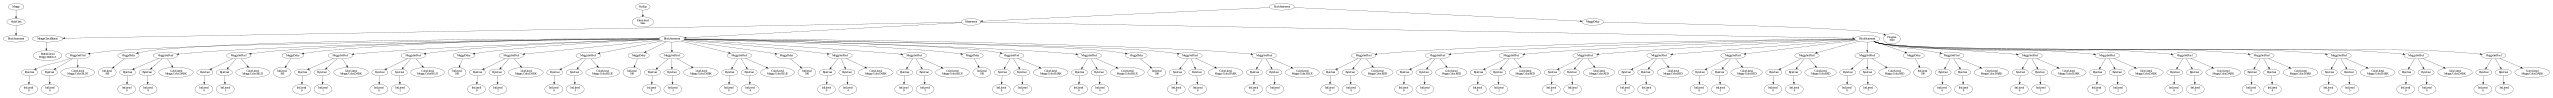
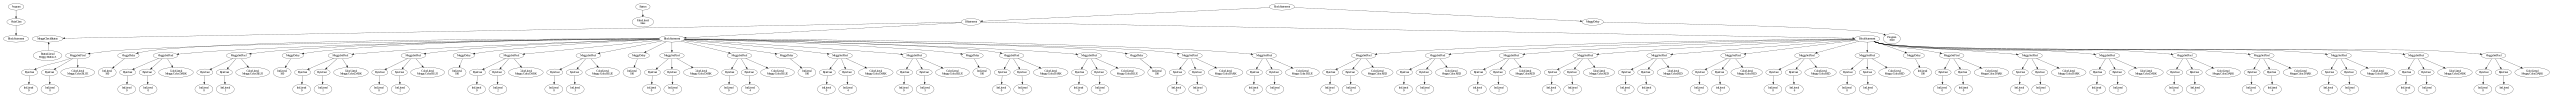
  digraph {
    fontname="Liberation Serif"
    node [fontname="Liberation Serif"]
    edge [fontname="Liberation Serif"]
-   n1 [label=Meggy]
+   n1 [label=Program]
    n2 [label=MainClass]
    n3 [label=BlockStatement]
-   n4 [label=NotExp]
+   n4 [label=Button]
    n5 [label="FalseLiteral\nfalse"]
    n6 [label=BlockStatement]
    n7 [label=IfStatement]
    n8 [label=MeggyDelay]
    n9 [label=MeggyCheckButton]
    n10 [label=BlockStatement]
    n11 [label=BlockStatement]
    n12 [label="Program\n1000"]
    n13 [label="ButtonLiteral\nMeggy.Button.A"]
    n14 [label=MeggySetPixel]
    n15 [label=MeggyDelay]
    n16 [label=MeggySetPixel]
    n17 [label=MeggySetPixel]
    n18 [label=MeggyDelay]
    n19 [label=MeggySetPixel]
    n20 [label=MeggySetPixel]
    n21 [label=MeggyDelay]
    n22 [label=MeggySetPixel]
    n23 [label=MeggySetPixel]
    n24 [label=MeggyDelay]
    n25 [label=MeggySetPixel]
    n26 [label=MeggySetPixel]
    n27 [label=MeggyDelay]
    n28 [label=MeggySetPixel]
    n29 [label=MeggySetPixel]
    n30 [label=MeggyDelay]
    n31 [label=MeggySetPixel]
    n32 [label=MeggySetPixel]
    n33 [label=MeggyDelay]
    n34 [label=MeggySetPixel]
    n35 [label=MeggySetPixel]
    n36 [label=MeggySetPixel]
    n37 [label=MeggySetPixel]
    n38 [label=MeggySetPixel]
    n39 [label=MeggySetPixel]
    n40 [label=MeggySetPixel]
    n41 [label=MeggySetPixel]
    n42 [label=MeggySetPixel]
    n43 [label=MeggySetPixel]
    n44 [label=MeggyDelay]
    n45 [label=MeggySetPixel]
    n46 [label=MeggySetPixel]
    n47 [label=MeggySetPixel]
    n48 [label=MeggySetPixel]
    n49 [label=MeggySetPixel]
    n50 [label=MeggySetPixel]
    n51 [label=MeggySetPixel]
    n52 [label=MeggySetPixel]
    n53 [label=ByteCast]
    n54 [label=ByteCast]
    n55 [label="ColorLiteral\nMeggy.Color.BLUE"]
    n56 [label="IntLiteral\n100"]
    n57 [label=ByteCast]
    n58 [label=ByteCast]
    n59 [label="ColorLiteral\nMeggy.Color.DARK"]
    n60 [label=ByteCast]
    n61 [label=ByteCast]
    n62 [label="ColorLiteral\nMeggy.Color.BLUE"]
    n63 [label="IntLiteral\n100"]
    n64 [label=ByteCast]
    n65 [label=ByteCast]
    n66 [label="ColorLiteral\nMeggy.Color.DARK"]
    n67 [label=ByteCast]
    n68 [label=ByteCast]
    n69 [label="ColorLiteral\nMeggy.Color.BLUE"]
    n70 [label="IntLiteral\n100"]
    n71 [label=ByteCast]
    n72 [label=ByteCast]
    n73 [label="ColorLiteral\nMeggy.Color.DARK"]
    n74 [label=ByteCast]
    n75 [label=ByteCast]
    n76 [label="ColorLiteral\nMeggy.Color.BLUE"]
    n77 [label="IntLiteral\n100"]
    n78 [label=ByteCast]
    n79 [label=ByteCast]
    n80 [label="ColorLiteral\nMeggy.Color.DARK"]
    n81 [label=ByteCast]
    n82 [label=ByteCast]
    n83 [label="ColorLiteral\nMeggy.Color.BLUE"]
    n84 [label="IntLiteral\n100"]
    n85 [label=ByteCast]
    n86 [label=ByteCast]
    n87 [label="ColorLiteral\nMeggy.Color.DARK"]
    n88 [label=ByteCast]
    n89 [label=ByteCast]
    n90 [label="ColorLiteral\nMeggy.Color.BLUE"]
    n91 [label="IntLiteral\n100"]
    n92 [label=ByteCast]
    n93 [label=ByteCast]
    n94 [label="ColorLiteral\nMeggy.Color.DARK"]
    n95 [label=ByteCast]
    n96 [label=ByteCast]
    n97 [label="ColorLiteral\nMeggy.Color.BLUE"]
    n98 [label="IntLiteral\n100"]
    n99 [label=ByteCast]
    n100 [label=ByteCast]
    n101 [label="ColorLiteral\nMeggy.Color.DARK"]
    n102 [label=ByteCast]
    n103 [label=ByteCast]
    n104 [label="ColorLiteral\nMeggy.Color.BLUE"]
    n105 [label="IntLiteral\n0"]
    n106 [label="IntLiteral\n0"]
    n107 [label="IntLiteral\n0"]
    n108 [label="IntLiteral\n0"]
    n109 [label="IntLiteral\n0"]
    n110 [label="IntLiteral\n1"]
    n111 [label="IntLiteral\n0"]
    n112 [label="IntLiteral\n1"]
    n113 [label="IntLiteral\n0"]
    n114 [label="IntLiteral\n2"]
    n115 [label="IntLiteral\n0"]
    n116 [label="IntLiteral\n2"]
    n117 [label="IntLiteral\n0"]
    n118 [label="IntLiteral\n3"]
    n119 [label="IntLiteral\n0"]
    n120 [label="IntLiteral\n3"]
    n121 [label="IntLiteral\n0"]
    n122 [label="IntLiteral\n4"]
    n123 [label="IntLiteral\n0"]
    n124 [label="IntLiteral\n4"]
    n125 [label="IntLiteral\n0"]
    n126 [label="IntLiteral\n5"]
    n127 [label="IntLiteral\n0"]
    n128 [label="IntLiteral\n5"]
    n129 [label="IntLiteral\n0"]
    n130 [label="IntLiteral\n6"]
    n131 [label="IntLiteral\n0"]
    n132 [label="IntLiteral\n6"]
    n133 [label="IntLiteral\n0"]
    n134 [label="IntLiteral\n7"]
    n135 [label=ByteCast]
    n136 [label=ByteCast]
    n137 [label="ColorLiteral\nMeggy.Color.RED"]
    n138 [label=ByteCast]
    n139 [label=ByteCast]
    n140 [label="ColorLiteral\nMeggy.Color.RED"]
    n141 [label=ByteCast]
    n142 [label=ByteCast]
    n143 [label="ColorLiteral\nMeggy.Color.RED"]
    n144 [label=ByteCast]
    n145 [label=ByteCast]
    n146 [label="ColorLiteral\nMeggy.Color.RED"]
    n147 [label=ByteCast]
    n148 [label=ByteCast]
    n149 [label="ColorLiteral\nMeggy.Color.RED"]
    n150 [label=ByteCast]
    n151 [label=ByteCast]
    n152 [label="ColorLiteral\nMeggy.Color.RED"]
    n153 [label=ByteCast]
    n154 [label=ByteCast]
    n155 [label="ColorLiteral\nMeggy.Color.RED"]
    n156 [label=ByteCast]
    n157 [label=ByteCast]
    n158 [label="ColorLiteral\nMeggy.Color.RED"]
    n159 [label="IntLiteral\n100"]
    n160 [label=ByteCast]
    n161 [label=ByteCast]
    n162 [label="ColorLiteral\nMeggy.Color.DARK"]
    n163 [label=ByteCast]
    n164 [label=ByteCast]
    n165 [label="ColorLiteral\nMeggy.Color.DARK"]
    n166 [label=ByteCast]
    n167 [label=ByteCast]
    n168 [label="ColorLiteral\nMeggy.Color.DARK"]
    n169 [label=ByteCast]
    n170 [label=ByteCast]
    n171 [label="ColorLiteral\nMeggy.Color.DARK"]
    n172 [label=ByteCast]
    n173 [label=ByteCast]
    n174 [label="ColorLiteral\nMeggy.Color.DARK"]
    n175 [label=ByteCast]
    n176 [label=ByteCast]
    n177 [label="ColorLiteral\nMeggy.Color.DARK"]
    n178 [label=ByteCast]
    n179 [label=ByteCast]
    n180 [label="ColorLiteral\nMeggy.Color.DARK"]
    n181 [label=ByteCast]
    n182 [label=ByteCast]
    n183 [label="ColorLiteral\nMeggy.Color.DARK"]
    n184 [label="IntLiteral\n0"]
    n185 [label="IntLiteral\n0"]
    n186 [label="IntLiteral\n0"]
    n187 [label="IntLiteral\n1"]
    n188 [label="IntLiteral\n0"]
    n189 [label="IntLiteral\n2"]
    n190 [label="IntLiteral\n0"]
    n191 [label="IntLiteral\n3"]
    n192 [label="IntLiteral\n0"]
    n193 [label="IntLiteral\n4"]
    n194 [label="IntLiteral\n0"]
    n195 [label="IntLiteral\n5"]
    n196 [label="IntLiteral\n0"]
    n197 [label="IntLiteral\n6"]
    n198 [label="IntLiteral\n0"]
    n199 [label="IntLiteral\n7"]
    n200 [label="IntLiteral\n0"]
    n201 [label="IntLiteral\n0"]
    n202 [label="IntLiteral\n0"]
    n203 [label="IntLiteral\n1"]
    n204 [label="IntLiteral\n0"]
    n205 [label="IntLiteral\n2"]
    n206 [label="IntLiteral\n0"]
    n207 [label="IntLiteral\n3"]
    n208 [label="IntLiteral\n0"]
    n209 [label="IntLiteral\n4"]
    n210 [label="IntLiteral\n0"]
    n211 [label="IntLiteral\n5"]
    n212 [label="IntLiteral\n0"]
    n213 [label="IntLiteral\n6"]
    n214 [label="IntLiteral\n0"]
    n215 [label="IntLiteral\n7"]
    n1 -> n2
    n2 -> n3
    n4 -> n5
    n6 -> n7
    n6 -> n8
    n7 -> n9
    n7 -> n10
    n7 -> n11
    n8 -> n12
-   n9 -> n13
+   n13 -> n9
    n10 -> n14
    n10 -> n15
    n10 -> n16
    n10 -> n17
    n10 -> n18
    n10 -> n19
    n10 -> n20
    n10 -> n21
    n10 -> n22
    n10 -> n23
    n10 -> n24
    n10 -> n25
    n10 -> n26
    n10 -> n27
    n10 -> n28
    n10 -> n29
    n10 -> n30
    n10 -> n31
    n10 -> n32
    n10 -> n33
    n10 -> n34
    n10 -> n35
    n11 -> n36
    n11 -> n37
    n11 -> n38
    n11 -> n39
    n11 -> n40
    n11 -> n41
    n11 -> n42
    n11 -> n43
    n11 -> n44
    n11 -> n45
    n11 -> n46
    n11 -> n47
    n11 -> n48
    n11 -> n49
    n11 -> n50
    n11 -> n51
    n11 -> n52
    n14 -> n53
    n14 -> n54
    n14 -> n55
    n15 -> n56
    n16 -> n57
    n16 -> n58
    n16 -> n59
    n17 -> n60
    n17 -> n61
    n17 -> n62
    n18 -> n63
    n19 -> n64
    n19 -> n65
    n19 -> n66
    n20 -> n67
    n20 -> n68
    n20 -> n69
    n21 -> n70
    n22 -> n71
    n22 -> n72
    n22 -> n73
    n23 -> n74
    n23 -> n75
    n23 -> n76
    n24 -> n77
    n25 -> n78
    n25 -> n79
    n25 -> n80
    n26 -> n81
    n26 -> n82
    n26 -> n83
    n27 -> n84
    n28 -> n85
    n28 -> n86
    n28 -> n87
    n29 -> n88
    n29 -> n89
    n29 -> n90
    n30 -> n91
    n31 -> n92
    n31 -> n93
    n31 -> n94
    n32 -> n95
    n32 -> n96
    n32 -> n97
    n33 -> n98
    n34 -> n99
    n34 -> n100
    n34 -> n101
    n35 -> n102
    n35 -> n103
    n35 -> n104
    n36 -> n135
    n36 -> n136
    n36 -> n137
    n37 -> n138
    n37 -> n139
    n37 -> n140
    n38 -> n141
    n38 -> n142
    n38 -> n143
    n39 -> n144
    n39 -> n145
    n39 -> n146
    n40 -> n147
    n40 -> n148
    n40 -> n149
    n41 -> n150
    n41 -> n151
    n41 -> n152
    n42 -> n153
    n42 -> n154
    n42 -> n155
    n43 -> n156
    n43 -> n157
    n43 -> n158
    n44 -> n159
    n45 -> n160
    n45 -> n161
    n45 -> n162
    n46 -> n163
    n46 -> n164
    n46 -> n165
    n47 -> n166
    n47 -> n167
    n47 -> n168
    n48 -> n169
    n48 -> n170
    n48 -> n171
    n49 -> n172
    n49 -> n173
    n49 -> n174
    n50 -> n175
    n50 -> n176
    n50 -> n177
    n51 -> n178
    n51 -> n179
    n51 -> n180
    n52 -> n181
    n52 -> n182
    n52 -> n183
    n53 -> n105
    n54 -> n106
    n57 -> n107
    n58 -> n108
    n60 -> n109
    n61 -> n110
    n64 -> n111
    n65 -> n112
    n67 -> n113
    n68 -> n114
    n71 -> n115
    n72 -> n116
    n74 -> n117
    n75 -> n118
    n78 -> n119
    n79 -> n120
    n81 -> n121
    n82 -> n122
    n85 -> n123
    n86 -> n124
    n88 -> n125
    n89 -> n126
    n92 -> n127
    n93 -> n128
    n95 -> n129
    n96 -> n130
    n99 -> n131
    n100 -> n132
    n102 -> n133
    n103 -> n134
    n135 -> n184
    n136 -> n185
    n138 -> n186
    n139 -> n187
    n141 -> n188
    n142 -> n189
    n144 -> n190
    n145 -> n191
    n147 -> n192
    n148 -> n193
    n150 -> n194
    n151 -> n195
    n153 -> n196
    n154 -> n197
    n156 -> n198
    n157 -> n199
    n160 -> n200
    n161 -> n201
    n163 -> n202
    n164 -> n203
    n166 -> n204
    n167 -> n205
    n169 -> n206
    n170 -> n207
    n172 -> n208
    n173 -> n209
    n175 -> n210
    n176 -> n211
    n178 -> n212
    n179 -> n213
    n181 -> n214
    n182 -> n215
  }
